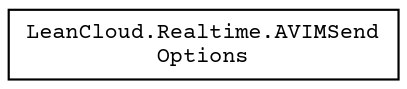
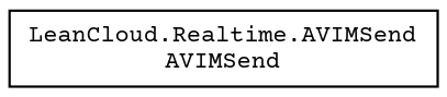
  digraph {
    rankdir=LR
    fontname="Courier Prime"
-   n1 [color=black fillcolor=white fontname="Courier Prime" fontsize=10 height=0.2 label="LeanCloud.Realtime.AVIMSend\lOptions" shape=record style=filled width=0.4]
+   n1 [color=black fillcolor=white fontname="Courier Prime" fontsize=10 height=0.2 label="LeanCloud.Realtime.AVIMSend\lAVIMSend" shape=record style=filled width=0.4]
  }
